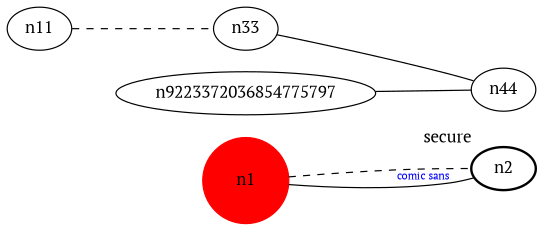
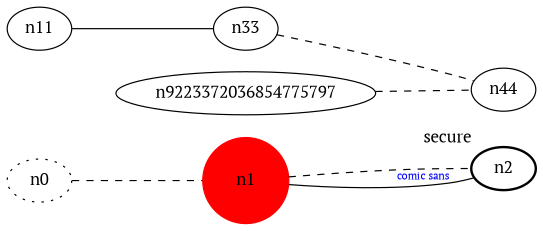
  graph {
    fontcolor=blue
    fontname="PT Serif"
    rankdir=LR
    node [fontname="PT Serif"]
    edge [fontname="PT Serif"]
+   n0 [fillcolor="#123456" style=dotted]
    n1 [color=red height=1 style=filled width=1]
    n2 [style=bold xlabel=secure]
    n11
    n33
    n44
    n9223372036854775797
+   n0 -- n1 [style=dashed]
    n1 -- n2 [style=dashed]
    n1 -- n2 [fontcolor=blue fontsize=9 label="comic sans"]
-   n11 -- n33 [style=dashed]
-   n33 -- n44
-   n9223372036854775797 -- n44
+   n11 -- n33
+   n33 -- n44 [style=dashed]
+   n9223372036854775797 -- n44 [style=dashed]
  }
